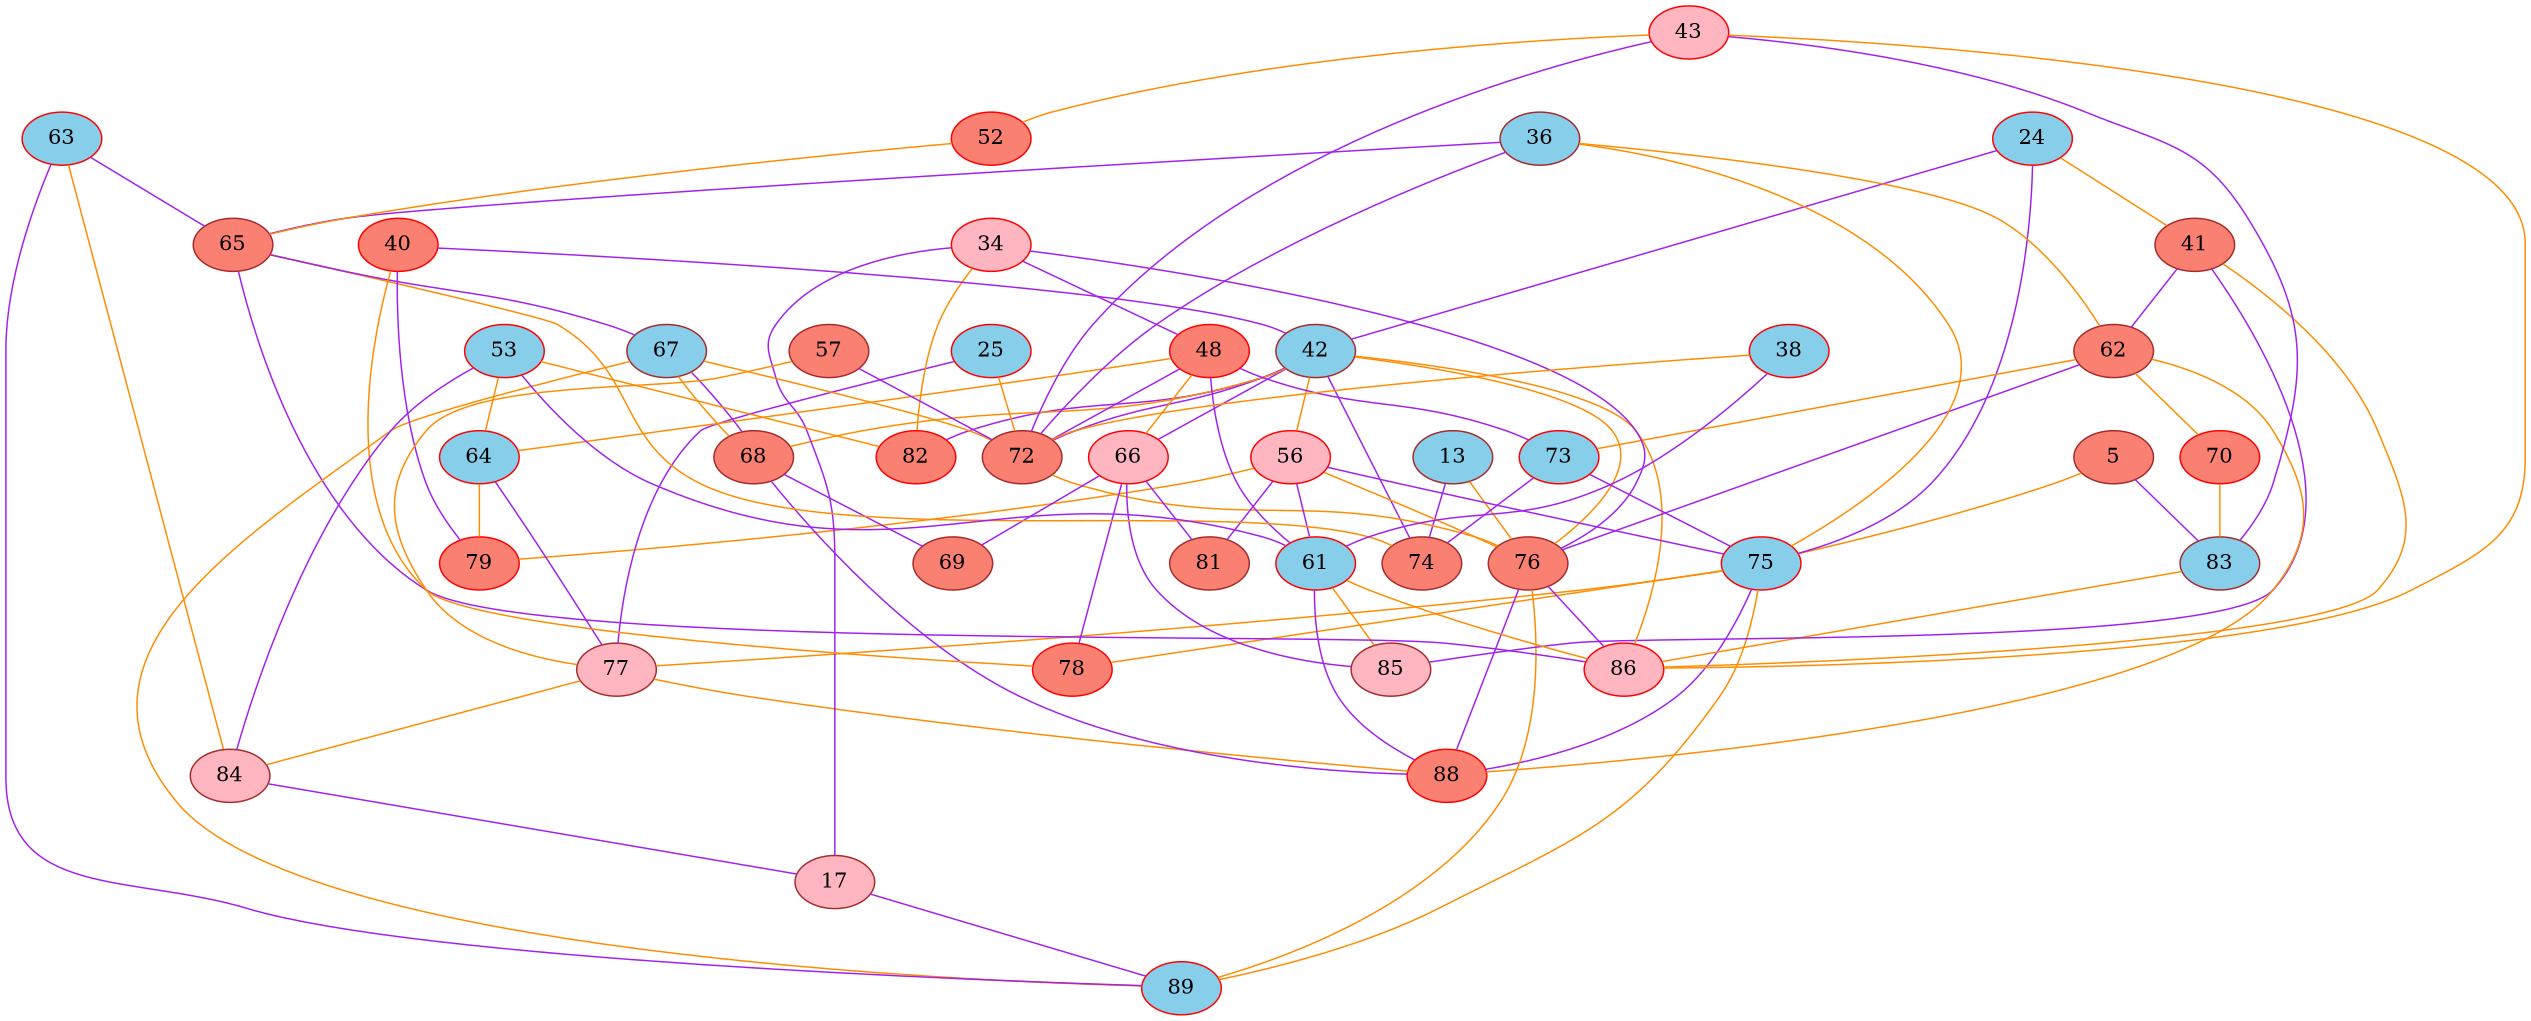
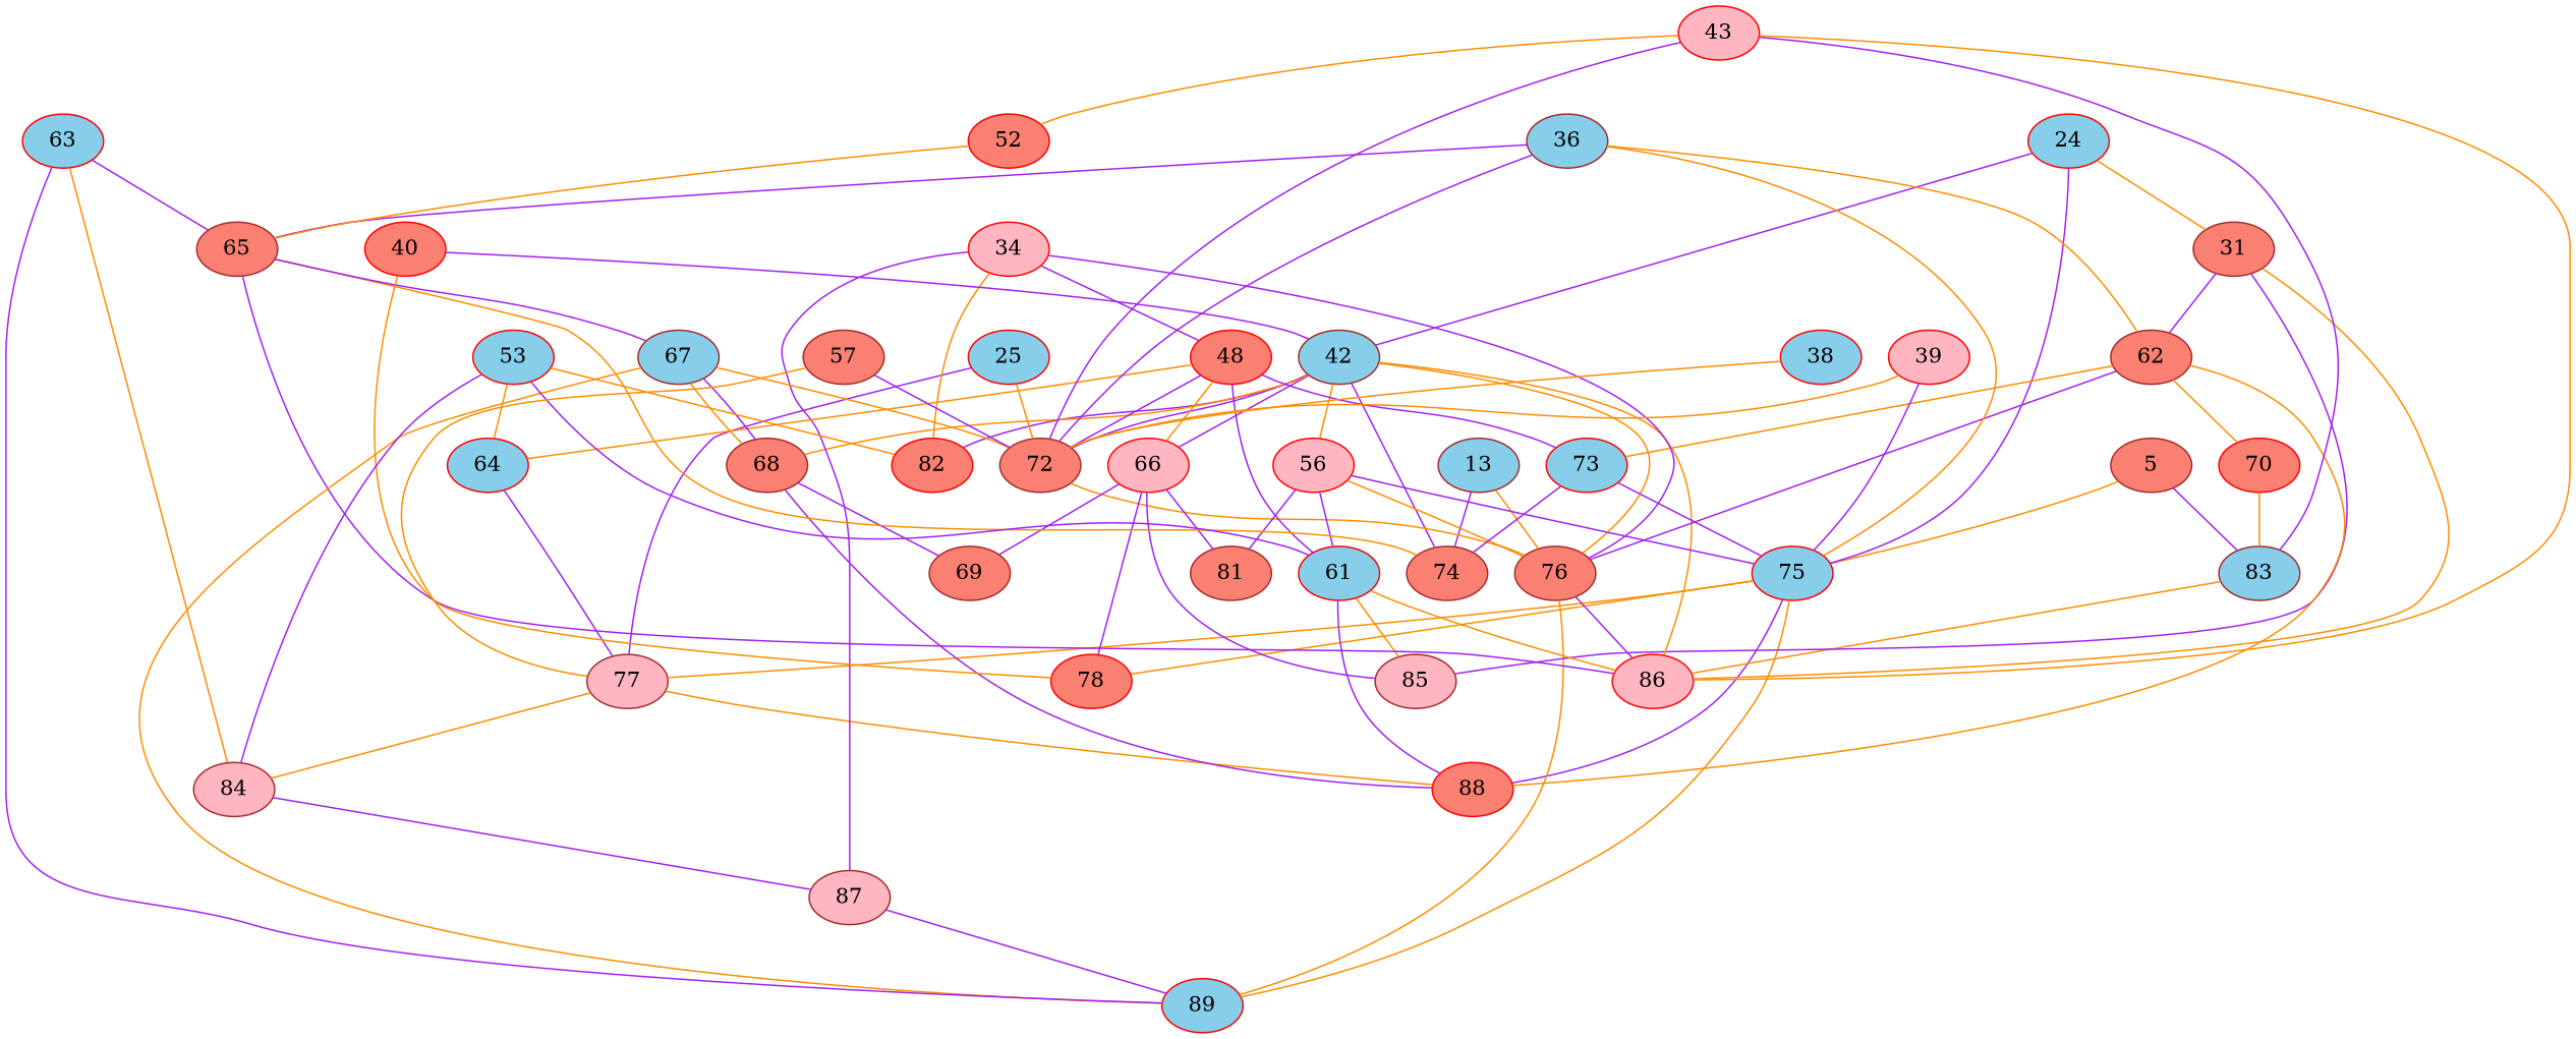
  graph {
    node [color=red fillcolor=salmon style=filled]
    edge [color=purple]
    75 [fillcolor=skyblue super="+50"]
    77 [color=brown fillcolor=lightpink super="+41"]
    78 [super="+28"]
    88 [super="+80+2"]
    89 [fillcolor=skyblue super="+10+20"]
    5 [color=brown]
    83 [color=brown fillcolor=skyblue]
    86 [fillcolor=lightpink super="+45"]
    13 [color=brown fillcolor=skyblue]
    74 [color=brown]
    76 [color=brown super="+21+32"]
    24 [fillcolor=skyblue]
-   31 [color=brown label=41]
+   31 [color=brown]
    42 [color=brown fillcolor=skyblue super="+37+12"]
    62 [color=brown super="+51"]
    85 [color=brown fillcolor=lightpink super="+3"]
    72 [color=brown super="+35+47+59"]
    82 [super="+60"]
    56 [fillcolor=lightpink super="+9+18"]
    66 [fillcolor=lightpink super="+49"]
    68 [color=brown super="+27"]
    25 [fillcolor=skyblue]
    84 [color=brown fillcolor=lightpink]
    73 [fillcolor=skyblue super="+17"]
    70
    34 [fillcolor=lightpink super="+26"]
    48 [super="+44"]
-   87 [color=brown fillcolor=lightpink label=17]
+   87 [color=brown fillcolor=lightpink]
    61 [fillcolor=skyblue super="+58"]
    64 [fillcolor=skyblue]
    36 [color=brown fillcolor=skyblue super="+16"]
    65 [color=brown super="+54"]
    67 [color=brown fillcolor=skyblue]
    38 [fillcolor=skyblue]
-   79 [super="+71"]
+   39 [fillcolor=lightpink]
    40
    81 [color=brown]
    69 [color=brown]
    43 [fillcolor=lightpink super="+19"]
    52
    53 [fillcolor=skyblue]
    57 [color=brown]
    63 [fillcolor=skyblue super="+8"]
    75 -- 77 [color=darkorange]
    75 -- 78 [color=darkorange]
    75 -- 88 [weight=2]
    75 -- 89 [color=darkorange]
    77 -- 88 [color=darkorange weight=2]
    77 -- 84 [color=darkorange]
    5 -- 75 [color=darkorange]
    5 -- 83
    83 -- 86 [color=darkorange]
    13 -- 74
    13 -- 76 [color=darkorange]
-   76 -- 88 [weight=2]
    76 -- 89 [color=darkorange weight=2]
    76 -- 86
    24 -- 75
    24 -- 31 [color=darkorange]
    24 -- 42
    31 -- 86 [color=darkorange weight=2]
    31 -- 62
    31 -- 85
    42 -- 86 [color=darkorange]
    42 -- 74
    42 -- 76 [color=darkorange]
    42 -- 72 [weight=6]
    42 -- 82
    42 -- 56 [color=darkorange]
    42 -- 66 [weight=3]
    42 -- 68 [color=darkorange]
    62 -- 88 [color=darkorange]
    62 -- 76
    62 -- 73 [color=darkorange weight=2]
    62 -- 70 [color=darkorange]
    72 -- 76 [color=darkorange weight=2]
    56 -- 75 [weight=2]
    56 -- 76 [color=darkorange]
    56 -- 61
-   56 -- 79 [color=darkorange weight=3]
    56 -- 81
    66 -- 78
    66 -- 85
    66 -- 81
    66 -- 69
    68 -- 88
    68 -- 69
    25 -- 77 [weight=2]
    25 -- 72 [color=darkorange]
    84 -- 87
    73 -- 75
    73 -- 74
    70 -- 83 [color=darkorange]
    34 -- 76 [weight=2]
    34 -- 82 [color=darkorange weight=2]
    34 -- 48 [weight=2]
    34 -- 87
    48 -- 72 [weight=3]
    48 -- 66 [color=darkorange]
    48 -- 73
    48 -- 61
    48 -- 64 [color=darkorange]
    87 -- 89
    61 -- 88
    61 -- 86 [color=darkorange]
    61 -- 85 [color=darkorange]
    64 -- 77
-   64 -- 79 [color=darkorange]
    36 -- 75 [color=darkorange]
    36 -- 62 [color=darkorange]
    36 -- 72
    36 -- 65
    65 -- 86 [weight=2]
    65 -- 74 [color=darkorange]
    65 -- 67
    67 -- 89 [color=darkorange]
    67 -- 72 [color=darkorange]
    67 -- 68 [color=darkorange]
    67 -- 68
    38 -- 72 [color=darkorange weight=2]
-   38 -- 61
+   39 -- 75
+   39 -- 72 [color=darkorange]
    40 -- 78 [color=darkorange]
    40 -- 42
-   40 -- 79
    43 -- 83 [weight=2]
    43 -- 86 [color=darkorange]
    43 -- 72
    43 -- 52 [color=darkorange weight=2]
    52 -- 65 [color=darkorange]
    53 -- 82 [color=darkorange weight=2]
    53 -- 84
    53 -- 61
    53 -- 64 [color=darkorange]
    57 -- 77 [color=darkorange weight=2]
    57 -- 72 [weight=2]
    63 -- 89
    63 -- 84 [color=darkorange weight=2]
    63 -- 65 [weight=2]
  }
